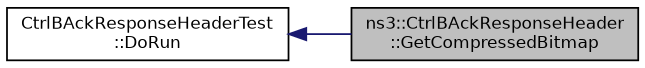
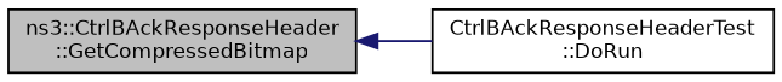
  digraph {
    rankdir=LR
    node [color=black fontname=Helvetica fontsize=10 shape=record style=filled]
    n1 [fillcolor=grey75 fontcolor=black height=0.2 label="ns3::CtrlBAckResponseHeader\l::GetCompressedBitmap" width=0.4]
    n2 [fillcolor=white height=0.2 label="CtrlBAckResponseHeaderTest\l::DoRun" width=0.4]
-   n2 -> n1 [color=midnightblue dir=back fontname=Helvetica fontsize=10 labelfontname=Helvetica labelfontsize=10 style=solid]
+   n1 -> n2 [color=midnightblue dir=back fontname=Helvetica fontsize=10 labelfontname=Helvetica labelfontsize=10 style=solid]
  }
